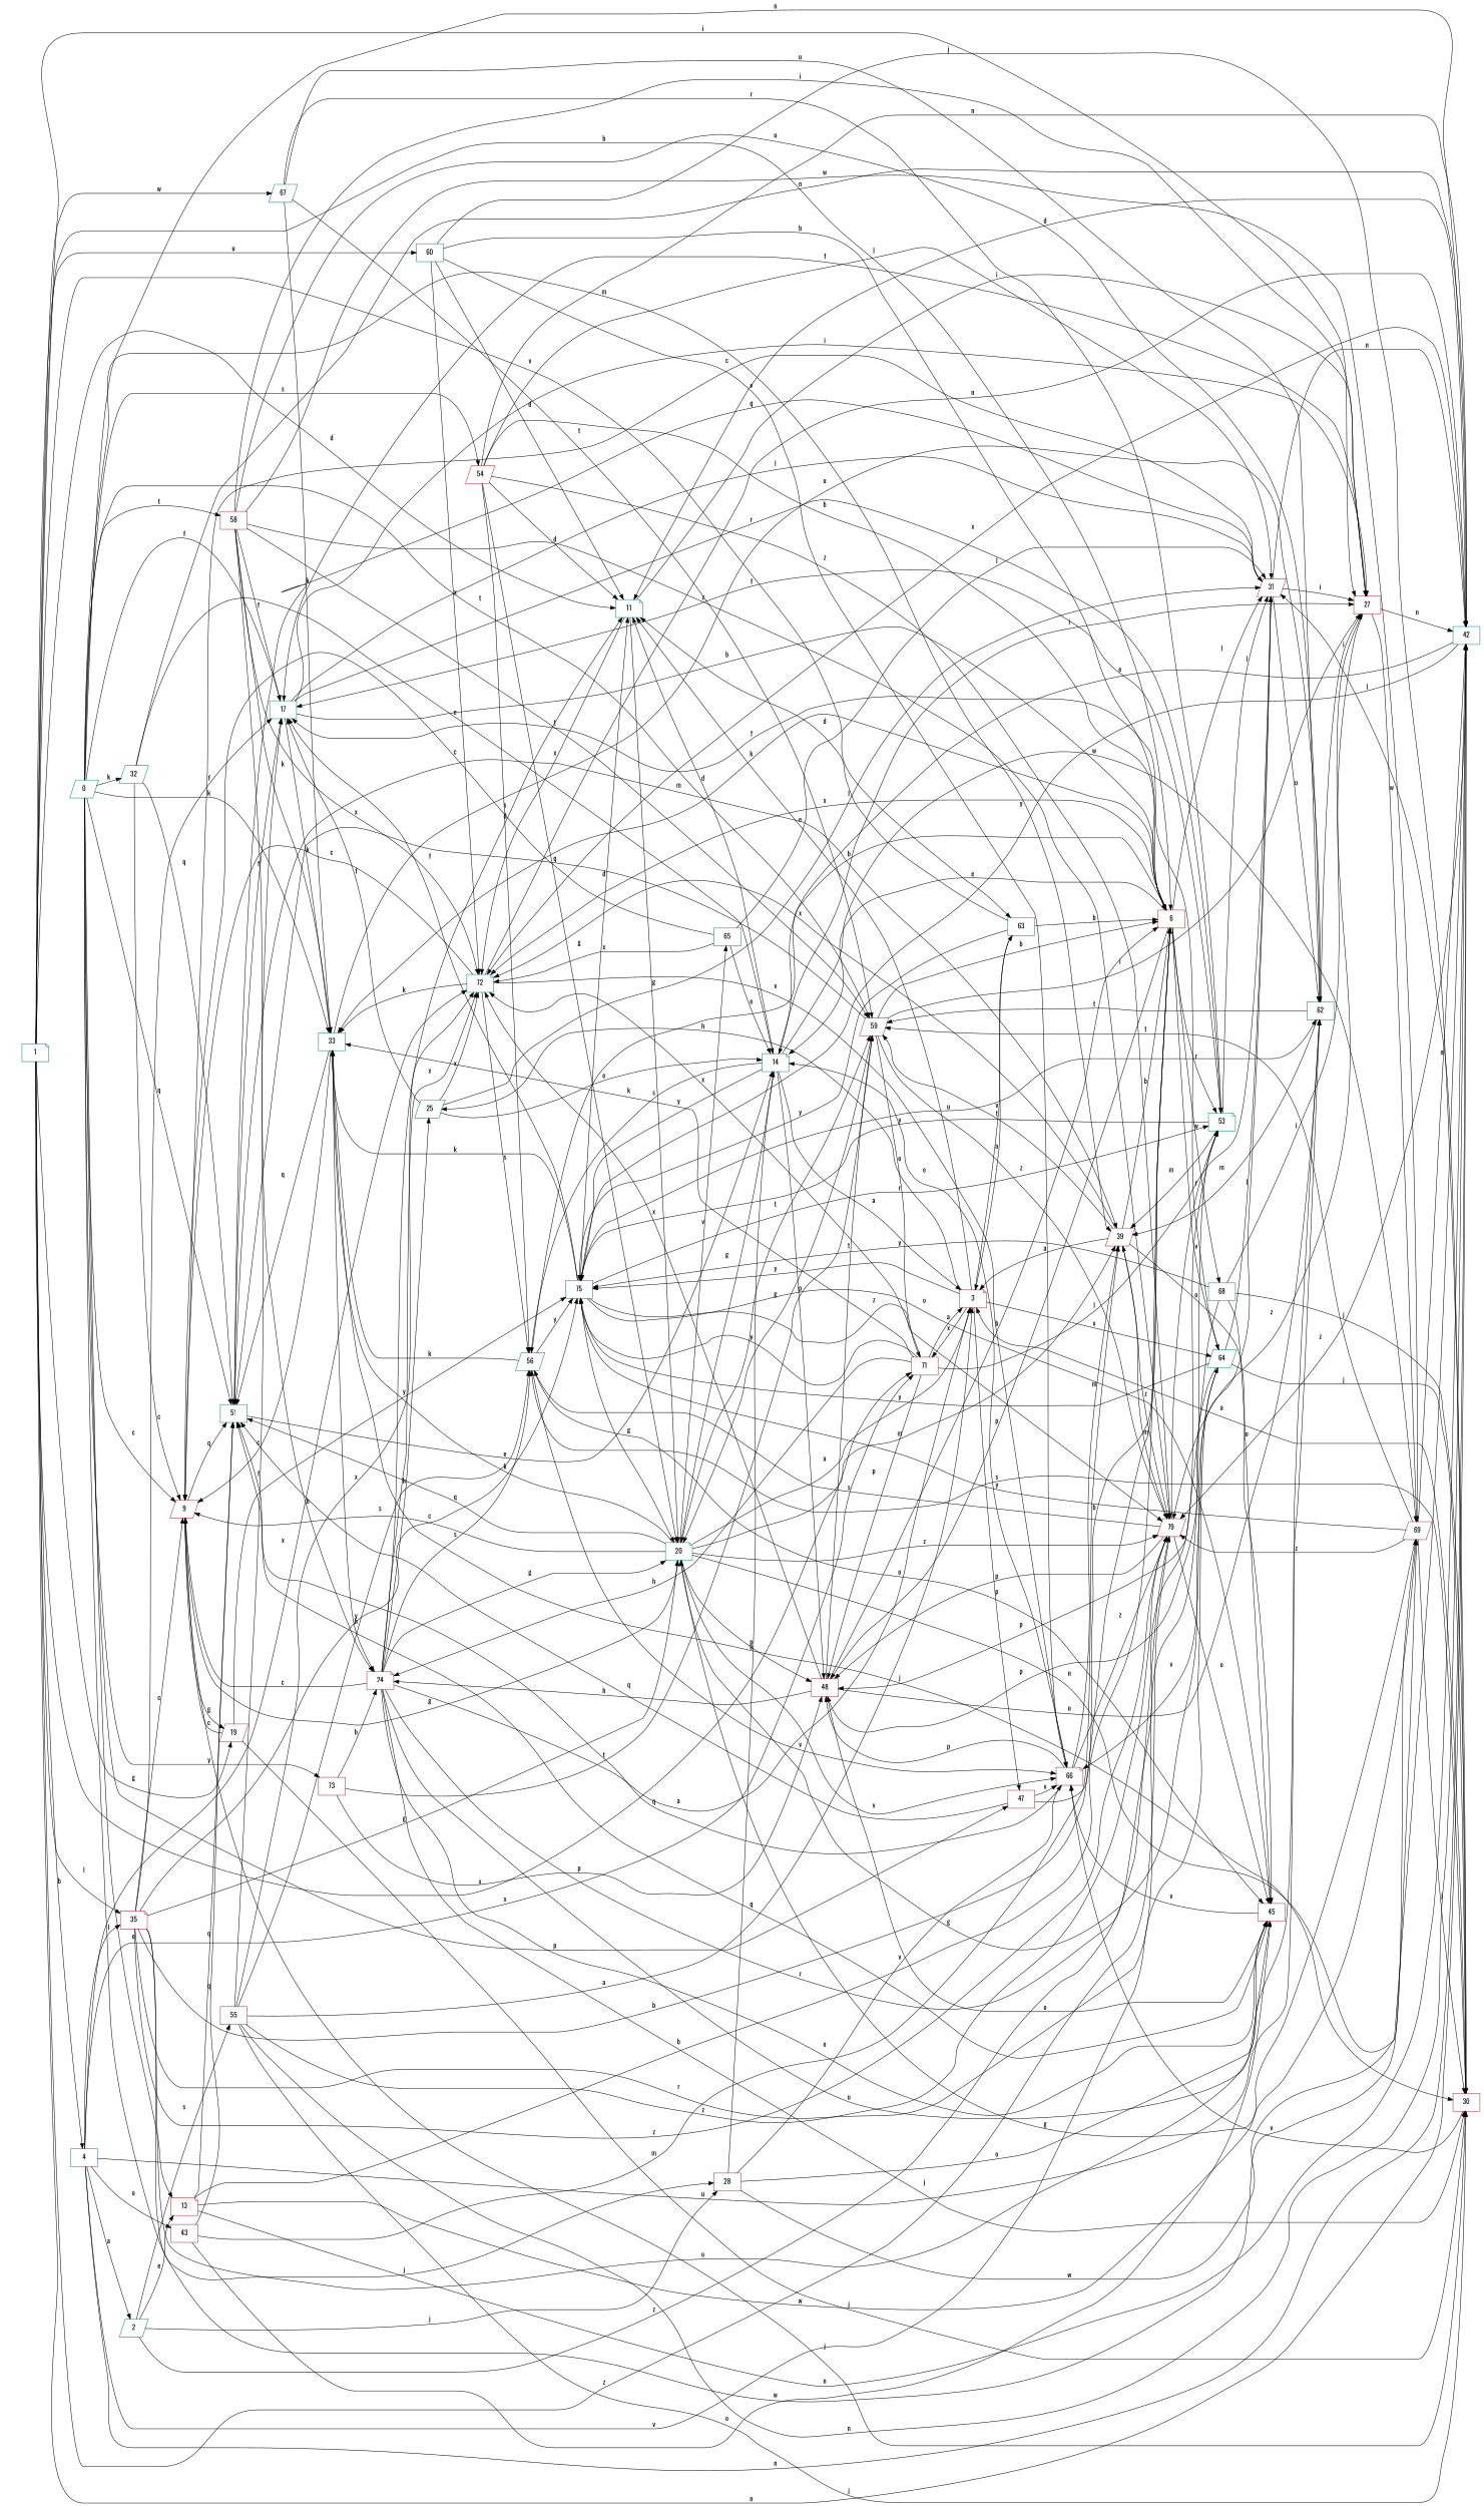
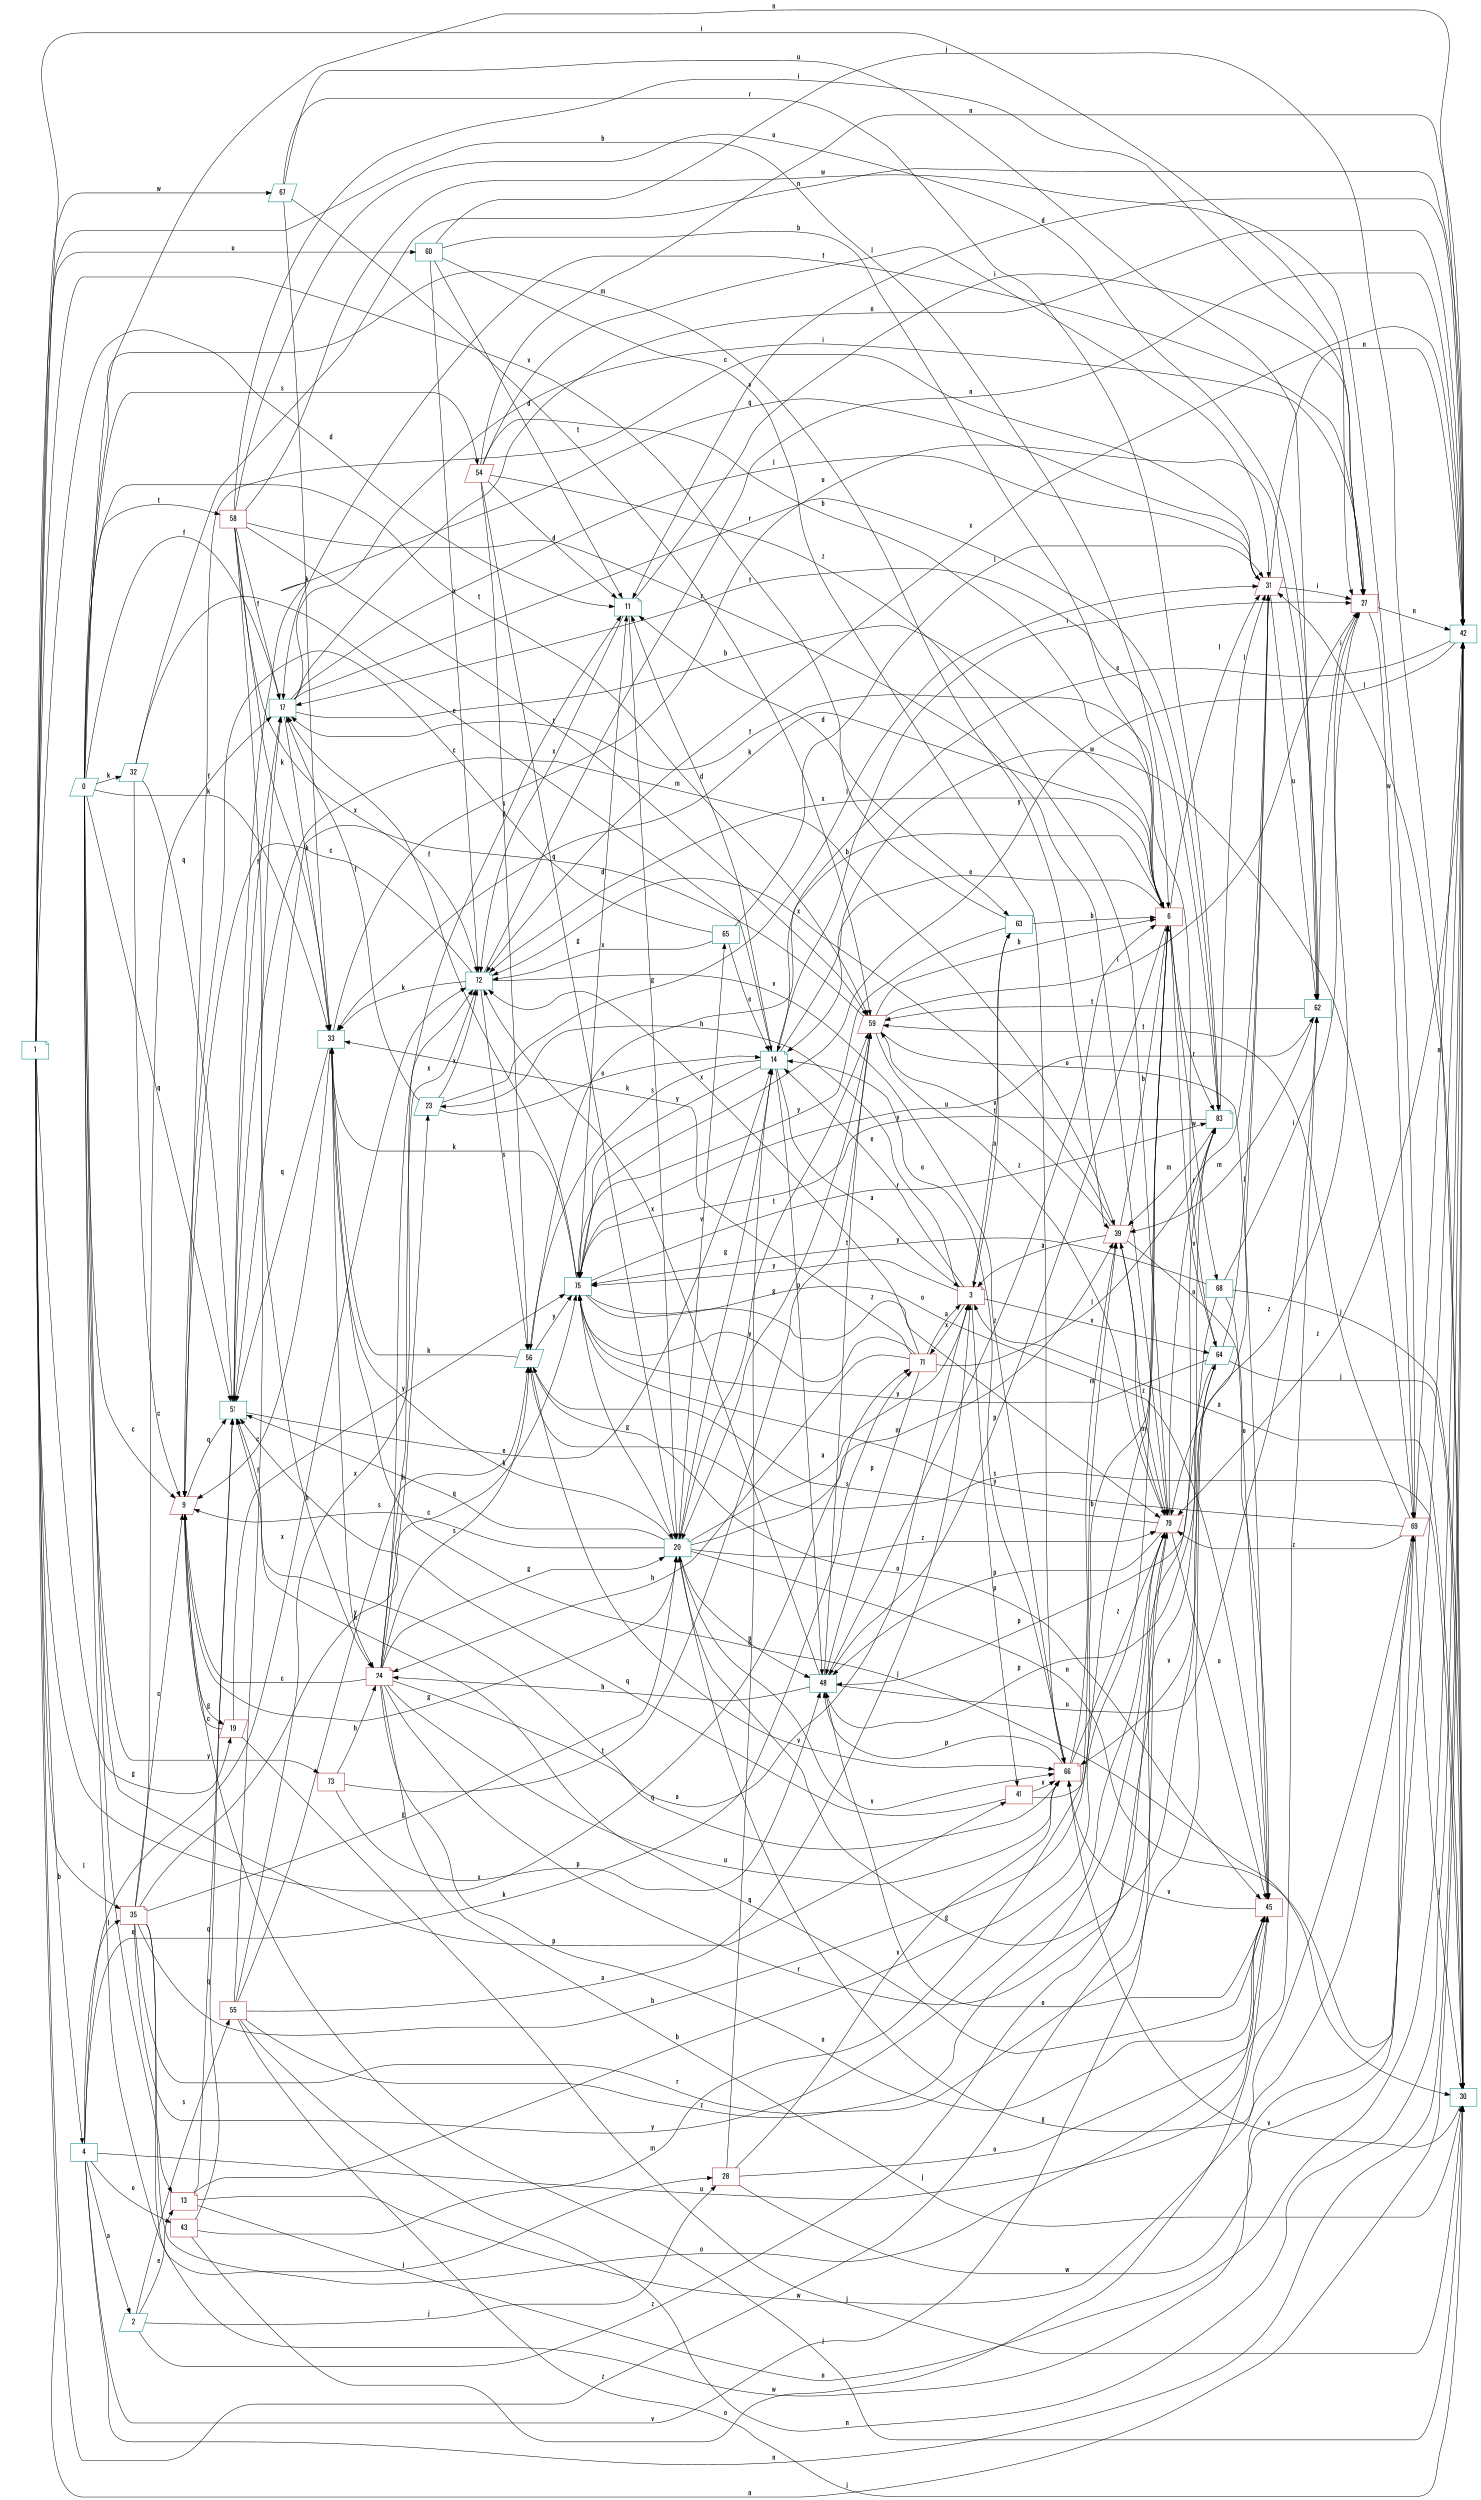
  strict digraph {
    fontname=Oswald
    rankdir=LR
    node [color=teal fontname=Oswald shape=box]
    edge [fontname=Oswald]
    0 [shape=parallelogram]
    9 [color=brown shape=parallelogram]
    13 [color=brown shape=note]
    17
    28 [color=brown]
    32 [shape=parallelogram]
    33
    39 [color=brown shape=parallelogram]
    42
-   47 [color=brown]
+   47 [color=brown label=41]
    51
    54 [color=brown shape=parallelogram]
    58 [color=brown]
    59 [color=brown shape=parallelogram]
    73 [color=brown]
    19 [color=brown shape=parallelogram]
    20 [shape=note]
-   30 [color=brown]
+   30
    6 [color=brown]
    69 [color=brown shape=parallelogram]
    27 [color=brown]
    n22 [color=brown label=31 shape=parallelogram]
-   53 [shape=note]
+   53 [shape=note label=83]
    14 [shape=note]
    66 [color=brown shape=note]
    45 [color=brown]
    62
    24 [color=brown shape=note]
    79 [color=brown shape=parallelogram]
    3 [color=brown shape=note]
    72 [shape=note]
    11 [shape=note]
    75
    56 [shape=parallelogram]
-   48 [color=brown]
+   48
    1 [shape=note]
    4
    35 [color=brown shape=note]
    60
    63
    67 [shape=parallelogram]
    71 [color=brown]
    2 [shape=parallelogram]
    64 [shape=parallelogram]
    43 [color=brown]
    68
    55 [color=brown]
-   23 [shape=parallelogram label=25]
+   23 [shape=parallelogram]
    65
    0 -> 9 [label=c]
    0 -> 13 [label=e]
    0 -> 17 [label=f]
    0 -> 28 [label=j]
    0 -> 32 [label=k]
    0 -> 33 [label=k]
    0 -> 39 [label=m]
    0 -> 42 [label=n]
    0 -> 47 [label=p]
    0 -> 51 [label=q]
    0 -> 54 [label=s]
    0 -> 58 [label=t]
    0 -> 59 [label=t]
    0 -> 73 [label=y]
    9 -> 51 [label=q]
    9 -> 19 [label=g]
    9 -> 20 [label=g]
    9 -> 30 [label=j]
    13 -> 42 [label=n]
    13 -> 51 [label=q]
    13 -> 6 [label=b]
    13 -> 69 [label=w]
    17 -> 33 [label=k]
+   17 -> 42 [label=n]
    17 -> 6 [label=b]
    17 -> 27 [label=i]
    17 -> n22 [label=l]
    17 -> 53 [label=r]
    28 -> 69 [label=w]
    28 -> 14 [label=e]
    28 -> 66 [label=v]
    28 -> 45 [label=o]
    32 -> 9 [label=c]
    32 -> 42 [label=n]
    32 -> 51 [label=q]
    32 -> 14 [label=e]
    33 -> 9 [label=c]
    33 -> 51 [label=q]
    33 -> 30 [label=j]
    33 -> 62 [label=u]
    33 -> 24 [label=h]
    39 -> 59 [label=t]
    39 -> 6 [label=b]
    39 -> 45 [label=o]
    39 -> 79 [label=z]
    39 -> 3 [label=a]
    39 -> 72 [label=x]
    42 -> 14 [label=e]
    42 -> 79 [label=z]
    42 -> 72 [label=x]
    42 -> 11 [label=d]
    42 -> 75 [label=y]
    47 -> 51 [label=q]
    47 -> 6 [label=b]
    47 -> 66 [label=v]
    51 -> 17 [label=f]
    51 -> 39 [label=m]
    51 -> 14 [label=e]
    54 -> 42 [label=n]
    54 -> 20 [label=g]
    54 -> 6 [label=b]
    54 -> n22 [label=l]
    54 -> 79 [label=z]
    54 -> 11 [label=d]
    54 -> 56 [label=s]
    58 -> 17 [label=f]
    58 -> 33 [label=k]
    58 -> 59 [label=t]
    58 -> 69 [label=w]
    58 -> 27 [label=i]
    58 -> 62 [label=u]
    58 -> 24 [label=h]
    58 -> 79 [label=z]
    58 -> 72 [label=x]
    59 -> 51 [label=q]
    59 -> 20 [label=g]
    59 -> 6 [label=b]
    59 -> 27 [label=i]
-   59 -> 71 [label=o]
+   59 -> 45 [label=o]
    59 -> 79 [label=z]
    73 -> 59 [label=t]
    73 -> 24 [label=h]
    73 -> 48 [label=p]
    19 -> 9 [label=c]
    19 -> 30 [label=j]
    19 -> 75 [label=y]
    20 -> 9 [label=c]
    20 -> 33 [label=k]
    20 -> 39 [label=m]
    20 -> 42 [label=n]
    20 -> 51 [label=q]
    20 -> 59 [label=t]
    20 -> 66 [label=v]
    20 -> 79 [label=z]
    20 -> 3 [label=a]
    20 -> 48 [label=p]
    20 -> 65 [label=v]
    30 -> n22 [label=l]
    30 -> 66 [label=v]
    30 -> 3 [label=a]
    30 -> 56 [label=s]
    6 -> 33 [label=k]
    6 -> n22 [label=l]
    6 -> 53 [label=r]
    6 -> 14 [label=e]
    6 -> 72 [label=x]
    6 -> 48 [label=p]
    6 -> 64 [label=v]
    6 -> 68 [label=w]
    69 -> 42 [label=n]
    69 -> 59 [label=t]
    69 -> 20 [label=g]
    69 -> 30 [label=j]
    69 -> 79 [label=z]
    69 -> 75 [label=y]
    27 -> 17 [label=f]
    27 -> 42 [label=n]
    27 -> 69 [label=w]
    27 -> 79 [label=z]
    n22 -> 9 [label=c]
    n22 -> 42 [label=n]
    n22 -> 51 [label=q]
    n22 -> 27 [label=i]
    n22 -> 66 [label=v]
    n22 -> 62 [label=u]
    53 -> 17 [label=f]
    53 -> 39 [label=m]
    53 -> n22 [label=l]
    53 -> 75 [label=y]
    14 -> 20 [label=g]
    14 -> 69 [label=w]
    14 -> 27 [label=i]
    14 -> 3 [label=a]
    14 -> 11 [label=d]
    14 -> 75 [label=y]
    14 -> 56 [label=s]
    14 -> 48 [label=p]
    66 -> 39 [label=m]
    66 -> 51 [label=q]
    66 -> 14 [label=e]
    66 -> 79 [label=z]
    66 -> 48 [label=p]
    45 -> 51 [label=q]
    45 -> 66 [label=v]
    62 -> 39 [label=m]
    62 -> 59 [label=t]
    62 -> 27 [label=i]
    24 -> 9 [label=c]
    24 -> 20 [label=g]
    24 -> 30 [label=j]
    24 -> 53 [label=r]
    24 -> 45 [label=o]
-   24 -> 62 [label=u]
+   24 -> 66 [label=u]
    24 -> 3 [label=a]
    24 -> 72 [label=x]
    24 -> 11 [label=d]
    24 -> 56 [label=s]
    24 -> 23 [label=h]
    79 -> 39 [label=m]
    79 -> 53 [label=r]
    79 -> 45 [label=o]
    79 -> 56 [label=s]
    79 -> 48 [label=p]
    3 -> 47 [label=p]
-   3 -> 11 [label=e]
+   3 -> 14 [label=e]
    3 -> 75 [label=y]
    3 -> 63 [label=v]
    3 -> 71 [label=x]
    3 -> 64 [label=v]
    3 -> 23 [label=h]
    72 -> 9 [label=c]
    72 -> 33 [label=k]
    72 -> 42 [label=n]
    72 -> 66 [label=v]
    72 -> 56 [label=s]
    11 -> 20 [label=g]
    11 -> 27 [label=i]
    11 -> 72 [label=x]
    75 -> 17 [label=f]
    75 -> 33 [label=k]
    75 -> 20 [label=g]
    75 -> 53 [label=r]
    75 -> 45 [label=o]
    75 -> 62 [label=u]
    75 -> 79 [label=z]
    75 -> 11 [label=d]
    56 -> 33 [label=k]
    56 -> 6 [label=b]
    56 -> 66 [label=v]
    56 -> 45 [label=o]
    56 -> 75 [label=y]
    48 -> 59 [label=t]
-   48 -> 6 [label=b]
+   48 -> 6 [label=z]
    48 -> 45 [label=o]
    48 -> 62 [label=u]
    48 -> 24 [label=h]
    48 -> 72 [label=x]
    1 -> 42 [label=n]
    1 -> 19 [label=g]
    1 -> 6 [label=b]
    1 -> 27 [label=i]
    1 -> 79 [label=z]
    1 -> 11 [label=d]
    1 -> 4 [label=b]
    1 -> 35 [label=l]
    1 -> 60 [label=u]
    1 -> 63 [label=v]
    1 -> 67 [label=w]
    1 -> 71 [label=x]
    4 -> 42 [label=n]
    4 -> 62 [label=u]
    4 -> 72 [label=x]
    4 -> 35 [label=l]
-   4 -> 71 [label=x]
+   4 -> 71 [label=k]
    4 -> 2 [label=a]
    4 -> 64 [label=v]
    4 -> 43 [label=o]
    35 -> 9 [label=c]
    35 -> 17 [label=f]
    35 -> 20 [label=g]
    35 -> 6 [label=b]
    35 -> 69 [label=w]
    35 -> 53 [label=r]
    35 -> 45 [label=o]
-   35 -> 79 [label=z]
+   35 -> 79 [label=y]
    35 -> 75 [label=y]
    60 -> 30 [label=j]
    60 -> 6 [label=b]
    60 -> 66 [label=v]
    60 -> 72 [label=x]
    60 -> 11 [label=d]
    63 -> 6 [label=b]
    63 -> 3 [label=a]
    63 -> 11 [label=d]
    63 -> 75 [label=y]
    67 -> 33 [label=k]
    67 -> 59 [label=t]
    67 -> 53 [label=r]
    67 -> 62 [label=u]
    71 -> 33 [label=k]
    71 -> n22 [label=l]
    71 -> 24 [label=h]
    71 -> 3 [label=a]
    71 -> 72 [label=x]
    71 -> 75 [label=y]
    71 -> 48 [label=p]
    2 -> 13 [label=e]
    2 -> 28 [label=j]
    2 -> 79 [label=z]
    2 -> 55 [label=s]
    64 -> 17 [label=f]
    64 -> 20 [label=g]
    64 -> 30 [label=j]
    64 -> n22 [label=l]
    64 -> 75 [label=y]
    64 -> 48 [label=p]
    43 -> 39 [label=m]
    43 -> 51 [label=q]
    43 -> 45 [label=o]
    68 -> 30 [label=j]
    68 -> 27 [label=i]
    68 -> 45 [label=o]
    68 -> 75 [label=y]
    68 -> 48 [label=p]
    55 -> 17 [label=f]
    55 -> 42 [label=n]
    55 -> 30 [label=j]
    55 -> 79 [label=z]
    55 -> 3 [label=a]
    55 -> 72 [label=x]
    55 -> 56 [label=s]
    23 -> 17 [label=f]
    23 -> n22 [label=l]
    23 -> 14 [label=e]
    23 -> 72 [label=x]
    65 -> 9 [label=c]
    65 -> n22 [label=l]
    65 -> 14 [label=e]
    65 -> 72 [label=x]
  }
